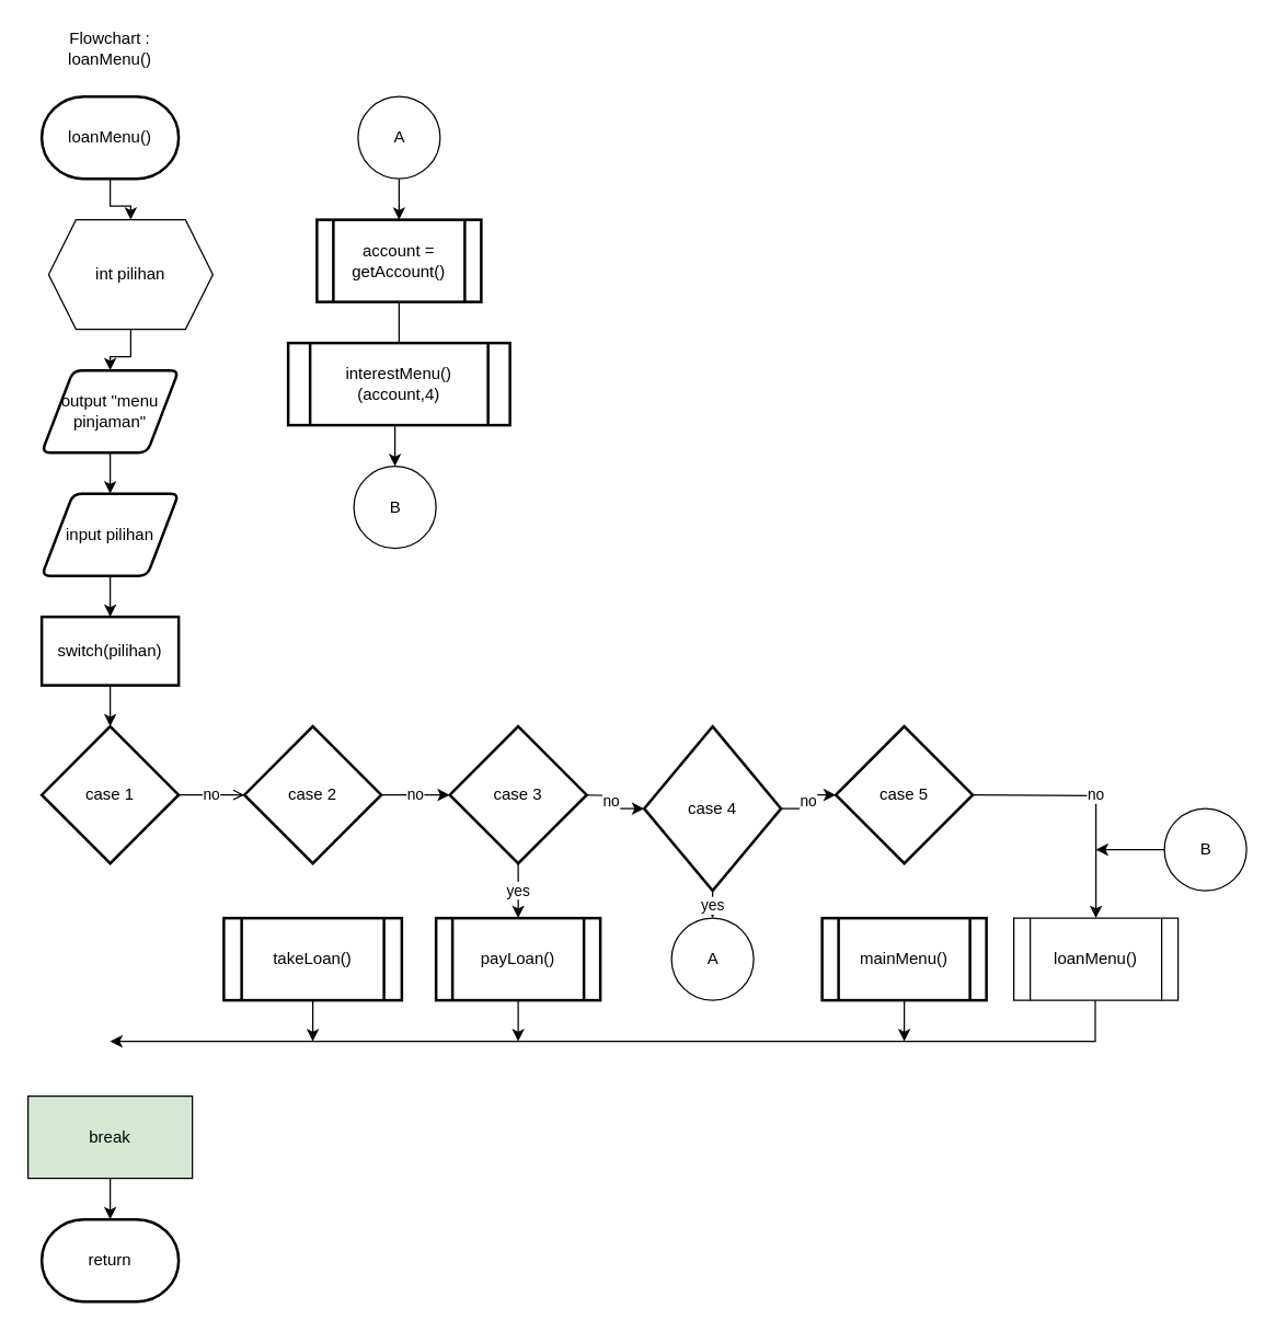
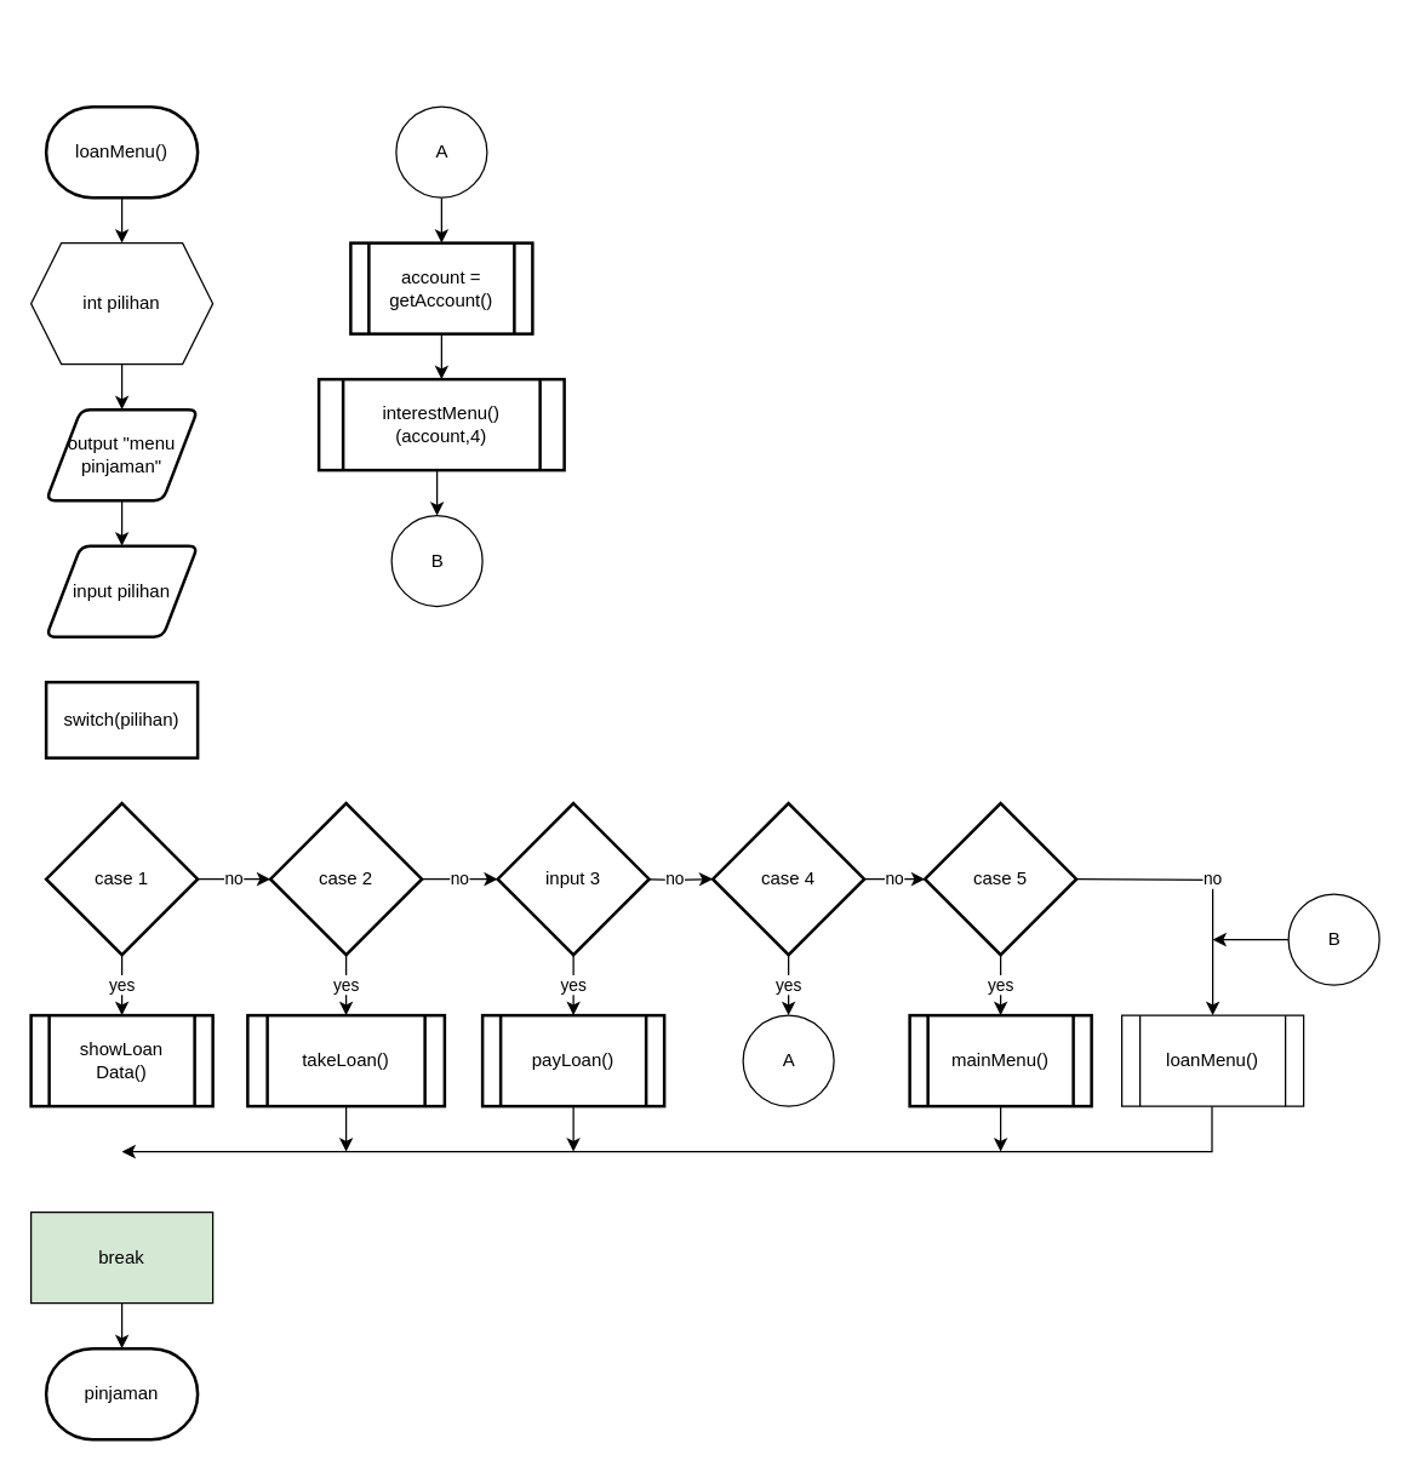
  <mxCell id="0" />
  <mxCell id="1" parent="0" />
  <mxCell id="2" value="" style="edgeStyle=orthogonalEdgeStyle;rounded=0;orthogonalLoop=1;jettySize=auto;html=1;" parent="1" source="3" target="43" edge="1"><mxGeometry relative="1" as="geometry" /></mxCell>
  <mxCell id="3" value="loanMenu()" style="strokeWidth=2;html=1;shape=mxgraph.flowchart.terminator;whiteSpace=wrap;" parent="1" vertex="1"><mxGeometry x="30" y="70" width="100" height="60" as="geometry" /></mxCell>
- <mxCell id="4" value="Flowchart : loanMenu()" style="text;html=1;strokeColor=none;fillColor=none;align=center;verticalAlign=middle;whiteSpace=wrap;rounded=0;" parent="1" vertex="1"><mxGeometry x="45" y="20" width="70" height="30" as="geometry" /></mxCell>
  <mxCell id="5" value="" style="edgeStyle=orthogonalEdgeStyle;rounded=0;orthogonalLoop=1;jettySize=auto;html=1;" parent="1" source="6" target="8" edge="1"><mxGeometry relative="1" as="geometry" /></mxCell>
  <mxCell id="6" value="output &quot;menu pinjaman&quot;&lt;br&gt;" style="shape=parallelogram;html=1;strokeWidth=2;perimeter=parallelogramPerimeter;whiteSpace=wrap;rounded=1;arcSize=12;size=0.23;" parent="1" vertex="1"><mxGeometry x="30" y="270" width="100" height="60" as="geometry" /></mxCell>
- <mxCell id="7" value="" style="edgeStyle=orthogonalEdgeStyle;rounded=0;orthogonalLoop=1;jettySize=auto;html=1;" parent="1" source="8" target="10" edge="1"><mxGeometry relative="1" as="geometry" /></mxCell>
  <mxCell id="8" value="input pilihan" style="shape=parallelogram;html=1;strokeWidth=2;perimeter=parallelogramPerimeter;whiteSpace=wrap;rounded=1;arcSize=12;size=0.23;" parent="1" vertex="1"><mxGeometry x="30" y="360" width="100" height="60" as="geometry" /></mxCell>
- <mxCell id="9" value="" style="edgeStyle=orthogonalEdgeStyle;rounded=0;orthogonalLoop=1;jettySize=auto;html=1;" parent="1" source="10" target="13" edge="1"><mxGeometry relative="1" as="geometry" /></mxCell>
  <mxCell id="10" value="switch(pilihan)" style="whiteSpace=wrap;html=1;absoluteArcSize=1;arcSize=14;strokeWidth=2;rounded=0;" parent="1" vertex="1"><mxGeometry x="30" y="450" width="100" height="50" as="geometry" /></mxCell>
- <mxCell id="11" value="no" style="edgeStyle=orthogonalEdgeStyle;rounded=0;orthogonalLoop=1;jettySize=auto;html=1;endArrow=open;" parent="1" source="13" target="16" edge="1"><mxGeometry relative="1" as="geometry" /></mxCell>
+ <mxCell id="11" value="no" style="edgeStyle=orthogonalEdgeStyle;rounded=0;orthogonalLoop=1;jettySize=auto;html=1;" parent="1" source="13" target="16" edge="1"><mxGeometry relative="1" as="geometry" /></mxCell>
+ <mxCell id="12" value="yes" style="edgeStyle=orthogonalEdgeStyle;rounded=0;orthogonalLoop=1;jettySize=auto;html=1;" parent="1" source="13" target="29" edge="1"><mxGeometry relative="1" as="geometry" /></mxCell>
  <mxCell id="13" value="case 1" style="strokeWidth=2;html=1;shape=mxgraph.flowchart.decision;whiteSpace=wrap;" parent="1" vertex="1"><mxGeometry x="30" y="530" width="100" height="100" as="geometry" /></mxCell>
  <mxCell id="14" value="no" style="edgeStyle=orthogonalEdgeStyle;rounded=0;orthogonalLoop=1;jettySize=auto;html=1;" parent="1" source="16" target="19" edge="1"><mxGeometry relative="1" as="geometry" /></mxCell>
+ <mxCell id="15" value="yes" style="edgeStyle=orthogonalEdgeStyle;rounded=0;orthogonalLoop=1;jettySize=auto;html=1;" parent="1" source="16" target="20" edge="1"><mxGeometry relative="1" as="geometry" /></mxCell>
  <mxCell id="16" value="case 2" style="strokeWidth=2;html=1;shape=mxgraph.flowchart.decision;whiteSpace=wrap;" parent="1" vertex="1"><mxGeometry x="178" y="530" width="100" height="100" as="geometry" /></mxCell>
  <mxCell id="17" value="yes" style="edgeStyle=orthogonalEdgeStyle;rounded=0;orthogonalLoop=1;jettySize=auto;html=1;" parent="1" source="19" target="21" edge="1"><mxGeometry relative="1" as="geometry" /></mxCell>
  <mxCell id="18" value="no" style="edgeStyle=orthogonalEdgeStyle;rounded=0;orthogonalLoop=1;jettySize=auto;html=1;" parent="1" target="24" edge="1"><mxGeometry relative="1" as="geometry"><mxPoint x="420" y="580" as="sourcePoint" /></mxGeometry></mxCell>
- <mxCell id="19" value="case 3" style="strokeWidth=2;html=1;shape=mxgraph.flowchart.decision;whiteSpace=wrap;" parent="1" vertex="1"><mxGeometry x="328" y="530" width="100" height="100" as="geometry" /></mxCell>
+ <mxCell id="19" value="input 3" style="strokeWidth=2;html=1;shape=mxgraph.flowchart.decision;whiteSpace=wrap;" parent="1" vertex="1"><mxGeometry x="328" y="530" width="100" height="100" as="geometry" /></mxCell>
  <mxCell id="20" value="takeLoan()" style="shape=process;whiteSpace=wrap;html=1;backgroundOutline=1;strokeWidth=2;" parent="1" vertex="1"><mxGeometry x="163" y="670" width="130" height="60" as="geometry" /></mxCell>
  <mxCell id="21" value="payLoan()" style="shape=process;whiteSpace=wrap;html=1;backgroundOutline=1;strokeWidth=2;" parent="1" vertex="1"><mxGeometry x="318" y="670" width="120" height="60" as="geometry" /></mxCell>
  <mxCell id="22" value="yes" style="edgeStyle=orthogonalEdgeStyle;rounded=0;orthogonalLoop=1;jettySize=auto;html=1;" parent="1" source="24" edge="1"><mxGeometry relative="1" as="geometry"><mxPoint x="520" y="670" as="targetPoint" /></mxGeometry></mxCell>
  <mxCell id="23" value="no" style="edgeStyle=orthogonalEdgeStyle;rounded=0;orthogonalLoop=1;jettySize=auto;html=1;" parent="1" source="24" target="26" edge="1"><mxGeometry relative="1" as="geometry" /></mxCell>
- <mxCell id="24" value="case 4" style="strokeWidth=2;html=1;shape=mxgraph.flowchart.decision;whiteSpace=wrap;" parent="1" vertex="1"><mxGeometry x="470" y="530" width="100" height="120" as="geometry" /></mxCell>
+ <mxCell id="24" value="case 4" style="strokeWidth=2;html=1;shape=mxgraph.flowchart.decision;whiteSpace=wrap;" parent="1" vertex="1"><mxGeometry x="470" y="530" width="100" height="100" as="geometry" /></mxCell>
+ <mxCell id="25" value="yes" style="edgeStyle=orthogonalEdgeStyle;rounded=0;orthogonalLoop=1;jettySize=auto;html=1;" parent="1" source="26" target="27" edge="1"><mxGeometry relative="1" as="geometry" /></mxCell>
  <mxCell id="26" value="case 5" style="strokeWidth=2;html=1;shape=mxgraph.flowchart.decision;whiteSpace=wrap;" parent="1" vertex="1"><mxGeometry x="610" y="530" width="100" height="100" as="geometry" /></mxCell>
  <mxCell id="27" value="mainMenu()" style="shape=process;whiteSpace=wrap;html=1;backgroundOutline=1;strokeWidth=2;" parent="1" vertex="1"><mxGeometry x="600" y="670" width="120" height="60" as="geometry" /></mxCell>
  <mxCell id="28" value="no" style="edgeStyle=orthogonalEdgeStyle;rounded=0;orthogonalLoop=1;jettySize=auto;html=1;exitX=1;exitY=0.5;exitDx=0;exitDy=0;exitPerimeter=0;entryX=0.5;entryY=0;entryDx=0;entryDy=0;" parent="1" target="30" edge="1"><mxGeometry relative="1" as="geometry"><mxPoint x="710" y="580" as="sourcePoint" /></mxGeometry></mxCell>
+ <mxCell id="29" value="showLoan&lt;br&gt;Data()" style="shape=process;whiteSpace=wrap;html=1;backgroundOutline=1;strokeWidth=2;" parent="1" vertex="1"><mxGeometry x="20" y="670" width="120" height="60" as="geometry" /></mxCell>
  <mxCell id="30" value="loanMenu()" style="shape=process;whiteSpace=wrap;html=1;backgroundOutline=1;" parent="1" vertex="1"><mxGeometry x="740" y="670" width="120" height="60" as="geometry" /></mxCell>
- <mxCell id="31" value="return" style="strokeWidth=2;html=1;shape=mxgraph.flowchart.terminator;whiteSpace=wrap;" parent="1" vertex="1"><mxGeometry x="30" y="890" width="100" height="60" as="geometry" /></mxCell>
+ <mxCell id="31" value="pinjaman" style="strokeWidth=2;html=1;shape=mxgraph.flowchart.terminator;whiteSpace=wrap;" parent="1" vertex="1"><mxGeometry x="30" y="890" width="100" height="60" as="geometry" /></mxCell>
  <mxCell id="32" value="A" style="verticalLabelPosition=middle;verticalAlign=middle;html=1;shape=mxgraph.flowchart.on-page_reference;labelPosition=center;align=center;" parent="1" vertex="1"><mxGeometry x="490" y="670" width="60" height="60" as="geometry" /></mxCell>
  <mxCell id="33" style="edgeStyle=orthogonalEdgeStyle;rounded=0;orthogonalLoop=1;jettySize=auto;html=1;exitX=0.5;exitY=1;exitDx=0;exitDy=0;exitPerimeter=0;" parent="1" source="34" target="36" edge="1"><mxGeometry relative="1" as="geometry" /></mxCell>
  <mxCell id="34" value="A" style="verticalLabelPosition=middle;verticalAlign=middle;html=1;shape=mxgraph.flowchart.on-page_reference;labelPosition=center;align=center;" parent="1" vertex="1"><mxGeometry x="261" y="70" width="60" height="60" as="geometry" /></mxCell>
- <mxCell id="35" style="edgeStyle=orthogonalEdgeStyle;rounded=0;orthogonalLoop=1;jettySize=auto;html=1;exitX=0.5;exitY=1;exitDx=0;exitDy=0;endArrow=none;" parent="1" source="36" target="38" edge="1"><mxGeometry relative="1" as="geometry" /></mxCell>
+ <mxCell id="35" style="edgeStyle=orthogonalEdgeStyle;rounded=0;orthogonalLoop=1;jettySize=auto;html=1;exitX=0.5;exitY=1;exitDx=0;exitDy=0;" parent="1" source="36" target="38" edge="1"><mxGeometry relative="1" as="geometry" /></mxCell>
  <mxCell id="36" value="account = getAccount()" style="shape=process;whiteSpace=wrap;html=1;backgroundOutline=1;strokeWidth=2;" parent="1" vertex="1"><mxGeometry x="231" y="160" width="120" height="60" as="geometry" /></mxCell>
  <mxCell id="37" style="edgeStyle=orthogonalEdgeStyle;rounded=0;orthogonalLoop=1;jettySize=auto;html=1;exitX=0.5;exitY=1;exitDx=0;exitDy=0;entryX=0.5;entryY=0;entryDx=0;entryDy=0;" parent="1" source="38" edge="1"><mxGeometry relative="1" as="geometry"><mxPoint x="288" y="340" as="targetPoint" /></mxGeometry></mxCell>
  <mxCell id="38" value="interestMenu()&lt;br&gt;(account,4)" style="shape=process;whiteSpace=wrap;html=1;backgroundOutline=1;strokeWidth=2;" parent="1" vertex="1"><mxGeometry x="210" y="250" width="162" height="60" as="geometry" /></mxCell>
  <mxCell id="39" value="B" style="verticalLabelPosition=middle;verticalAlign=middle;html=1;shape=mxgraph.flowchart.on-page_reference;labelPosition=center;align=center;" parent="1" vertex="1"><mxGeometry x="258" y="340" width="60" height="60" as="geometry" /></mxCell>
  <mxCell id="40" style="edgeStyle=orthogonalEdgeStyle;rounded=0;orthogonalLoop=1;jettySize=auto;html=1;exitX=0;exitY=0.5;exitDx=0;exitDy=0;exitPerimeter=0;" parent="1" source="41" edge="1"><mxGeometry relative="1" as="geometry"><mxPoint x="800" y="620" as="targetPoint" /></mxGeometry></mxCell>
  <mxCell id="41" value="B" style="verticalLabelPosition=middle;verticalAlign=middle;html=1;shape=mxgraph.flowchart.on-page_reference;labelPosition=center;align=center;" parent="1" vertex="1"><mxGeometry x="850" y="590" width="60" height="60" as="geometry" /></mxCell>
  <mxCell id="42" value="" style="edgeStyle=orthogonalEdgeStyle;rounded=0;orthogonalLoop=1;jettySize=auto;html=1;" parent="1" source="43" target="6" edge="1"><mxGeometry relative="1" as="geometry" /></mxCell>
- <mxCell id="43" value="int pilihan" style="shape=hexagon;perimeter=hexagonPerimeter2;whiteSpace=wrap;html=1;fixedSize=1;" parent="1" vertex="1"><mxGeometry x="35" y="160" width="120" height="80" as="geometry" /></mxCell>
+ <mxCell id="43" value="int pilihan" style="shape=hexagon;perimeter=hexagonPerimeter2;whiteSpace=wrap;html=1;fixedSize=1;" parent="1" vertex="1"><mxGeometry x="20" y="160" width="120" height="80" as="geometry" /></mxCell>
  <mxCell id="44" style="edgeStyle=orthogonalEdgeStyle;rounded=0;orthogonalLoop=1;jettySize=auto;html=1;exitX=0.5;exitY=1;exitDx=0;exitDy=0;entryX=0.5;entryY=0;entryDx=0;entryDy=0;entryPerimeter=0;" parent="1" source="45" target="31" edge="1"><mxGeometry relative="1" as="geometry"><mxPoint x="80" y="860" as="targetPoint" /></mxGeometry></mxCell>
  <mxCell id="45" value="break" style="rounded=0;whiteSpace=wrap;html=1;fillColor=#d5e8d4;" parent="1" vertex="1"><mxGeometry x="20" y="800" width="120" height="60" as="geometry" /></mxCell>
  <mxCell id="46" value="" style="edgeStyle=orthogonalEdgeStyle;rounded=0;orthogonalLoop=1;jettySize=auto;html=1;" parent="1" edge="1"><mxGeometry relative="1" as="geometry"><mxPoint x="228" y="730" as="sourcePoint" /><mxPoint x="228" y="760" as="targetPoint" /></mxGeometry></mxCell>
  <mxCell id="47" value="" style="edgeStyle=orthogonalEdgeStyle;rounded=0;orthogonalLoop=1;jettySize=auto;html=1;" parent="1" edge="1"><mxGeometry relative="1" as="geometry"><mxPoint x="378" y="730" as="sourcePoint" /><mxPoint x="378" y="760" as="targetPoint" /></mxGeometry></mxCell>
  <mxCell id="48" value="" style="edgeStyle=orthogonalEdgeStyle;rounded=0;orthogonalLoop=1;jettySize=auto;html=1;" parent="1" edge="1"><mxGeometry relative="1" as="geometry"><mxPoint x="660" y="730" as="sourcePoint" /><mxPoint x="660" y="760" as="targetPoint" /></mxGeometry></mxCell>
  <mxCell id="49" value="" style="edgeStyle=orthogonalEdgeStyle;rounded=0;orthogonalLoop=1;jettySize=auto;html=1;" parent="1" edge="1"><mxGeometry relative="1" as="geometry"><mxPoint x="799.5" y="730" as="sourcePoint" /><mxPoint x="80" y="760" as="targetPoint" /><Array as="points"><mxPoint x="800" y="760" /></Array></mxGeometry></mxCell>
